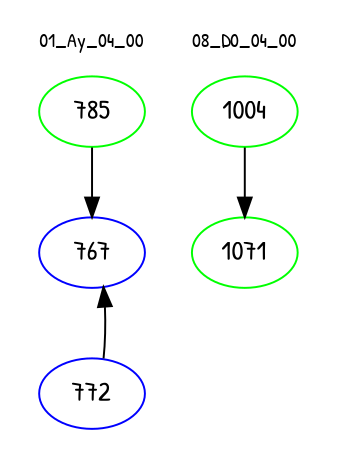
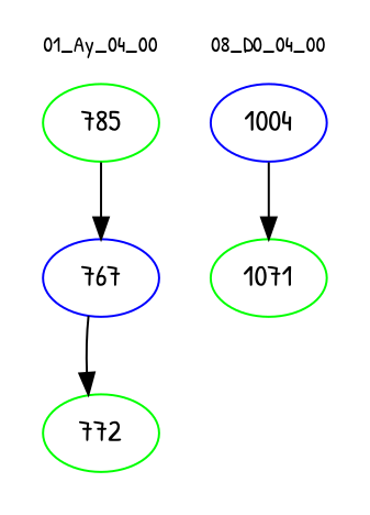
  digraph {
    fontname="Patrick Hand"
    node [color=green fontname="Patrick Hand"]
    edge [color=black fontname="Patrick Hand"]
    n1 [label=785]
    n2 [color=blue label=767]
-   n3 [color=blue label=772]
-   n4 [label=1004]
+   n3 [label=772]
+   n4 [color=blue label=1004]
    n5 [label=1071]
    subgraph cluster_1 {
      color=white
      fontsize=10
      label="01_Ay_04_00"
      n1
      n2
      n3
    }
    subgraph cluster_2 {
      color=white
      fontsize=10
      label="08_D0_04_00"
      n4
      n5
    }
    n1 -> n2
-   n3 -> n2
+   n2 -> n3
    n4 -> n5
  }
